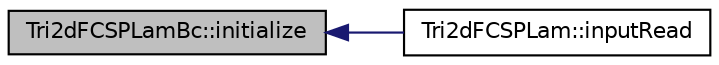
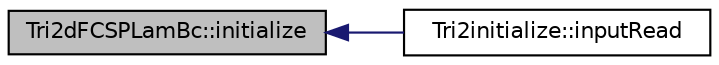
  digraph {
    rankdir=LR
    node [color=black fontname=Helvetica fontsize=10 shape=record style=filled]
    n1 [fillcolor=grey75 fontcolor=black height=0.2 label="Tri2dFCSPLamBc::initialize" width=0.4]
-   n2 [fillcolor=white height=0.2 label="Tri2dFCSPLam::inputRead" width=0.4]
+   n2 [fillcolor=white height=0.2 label="Tri2initialize::inputRead" width=0.4]
    n1 -> n2 [color=midnightblue dir=back fontname=Helvetica fontsize=10 labelfontname=Helvetica labelfontsize=10 style=solid]
  }
